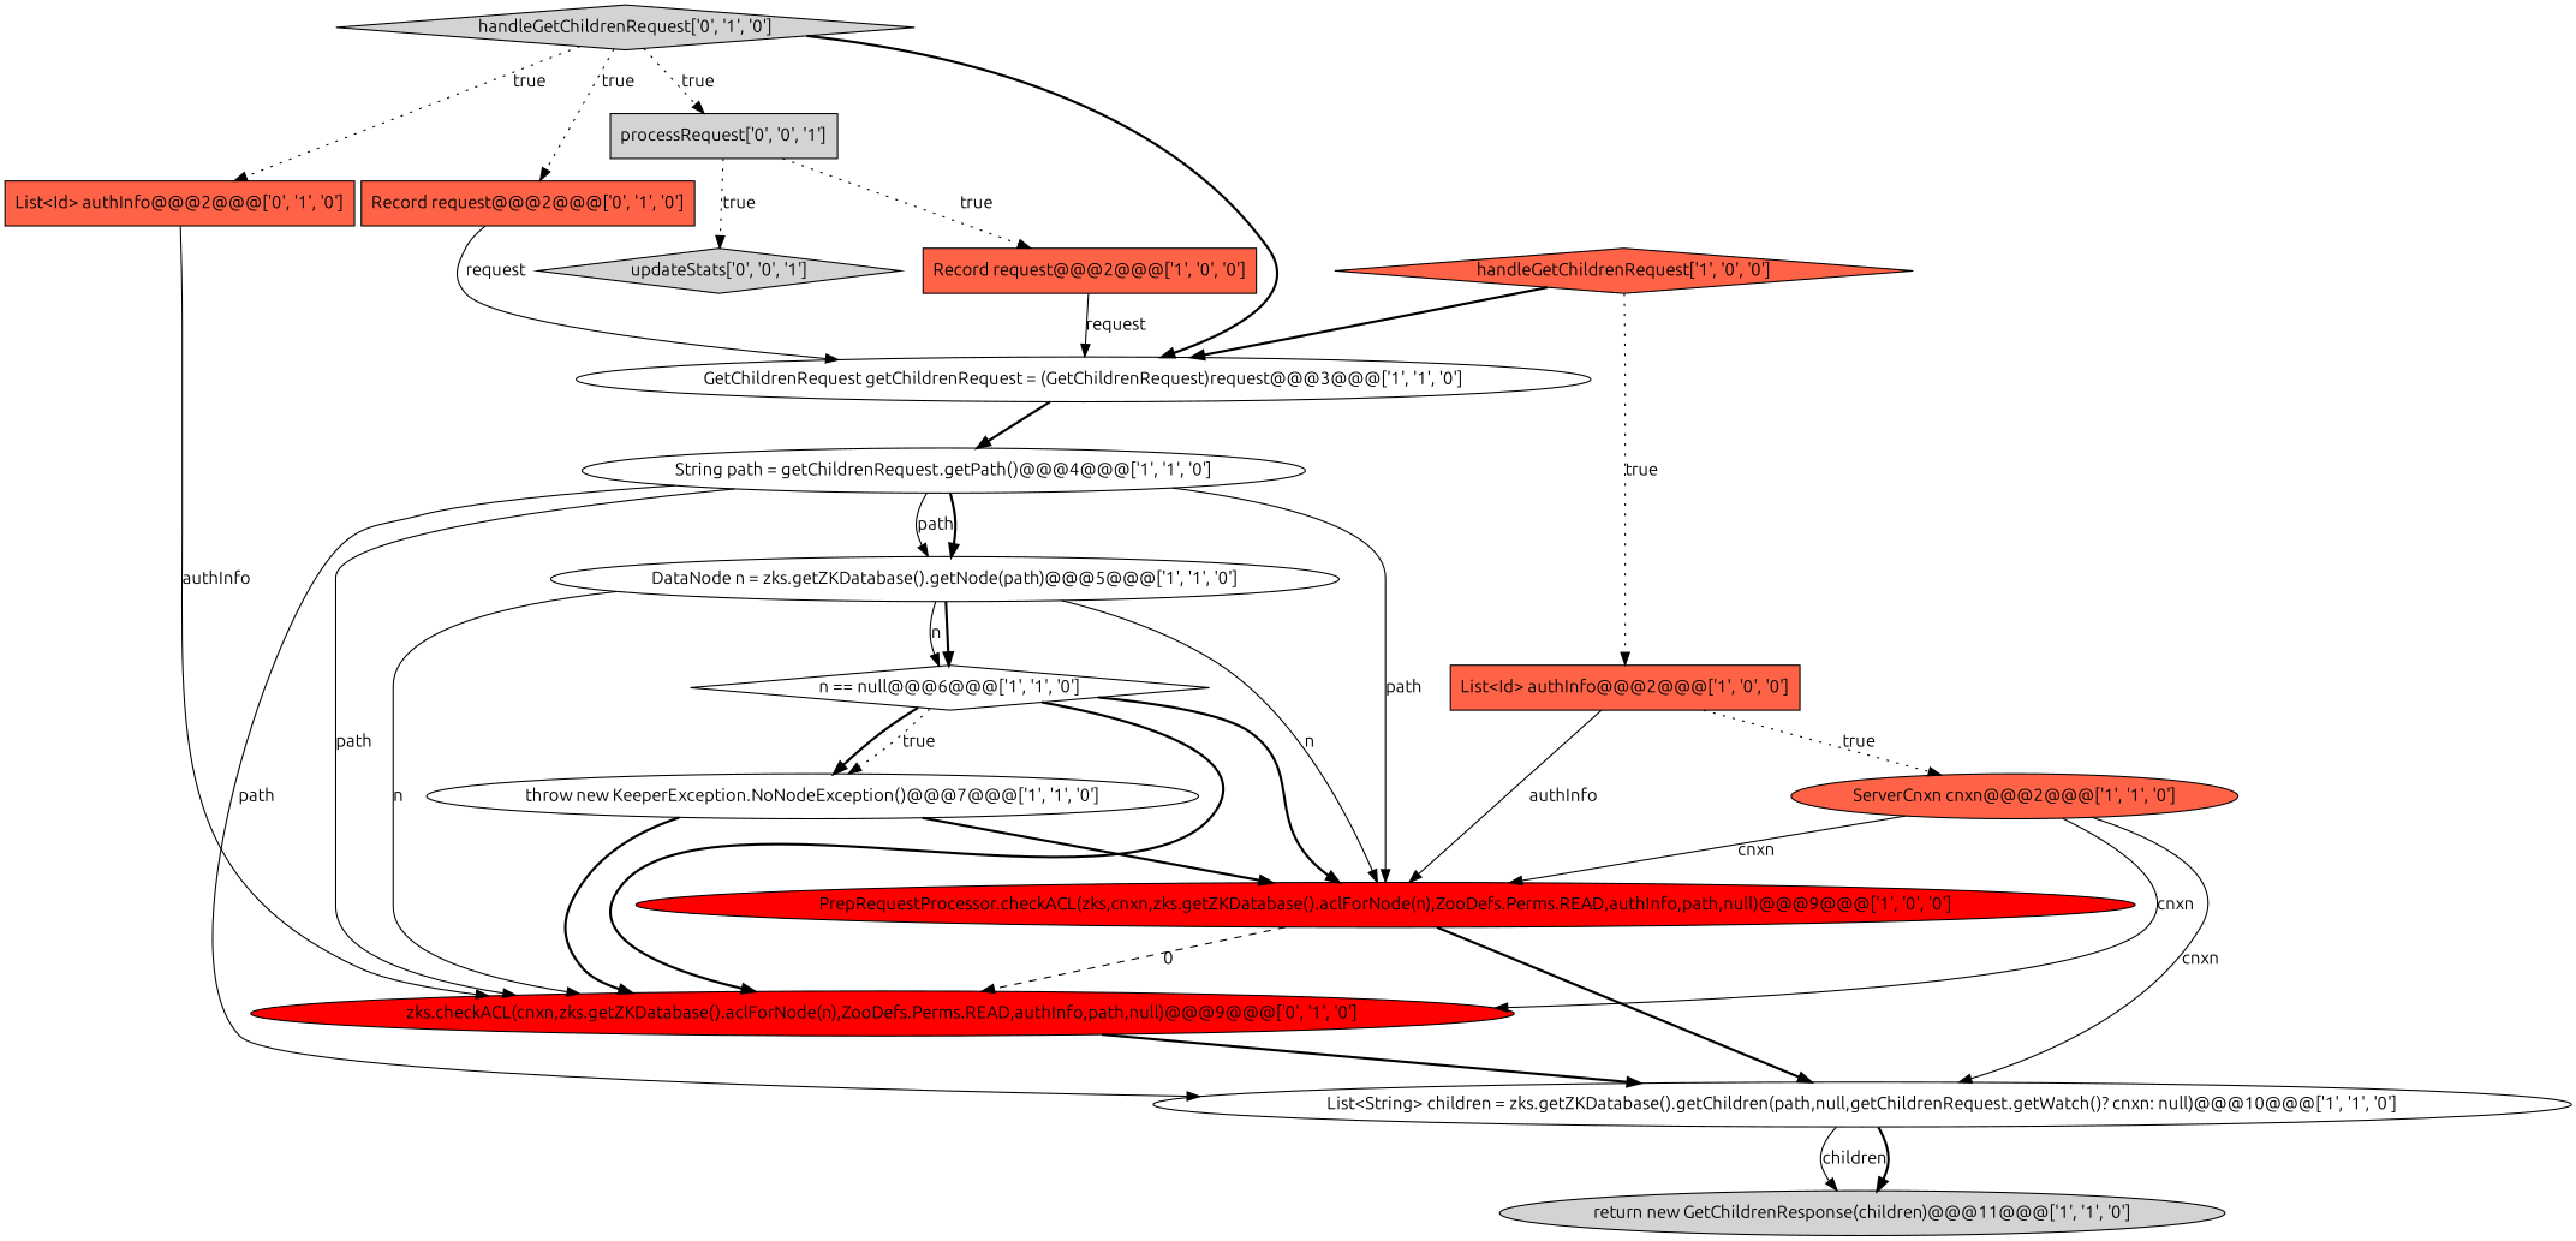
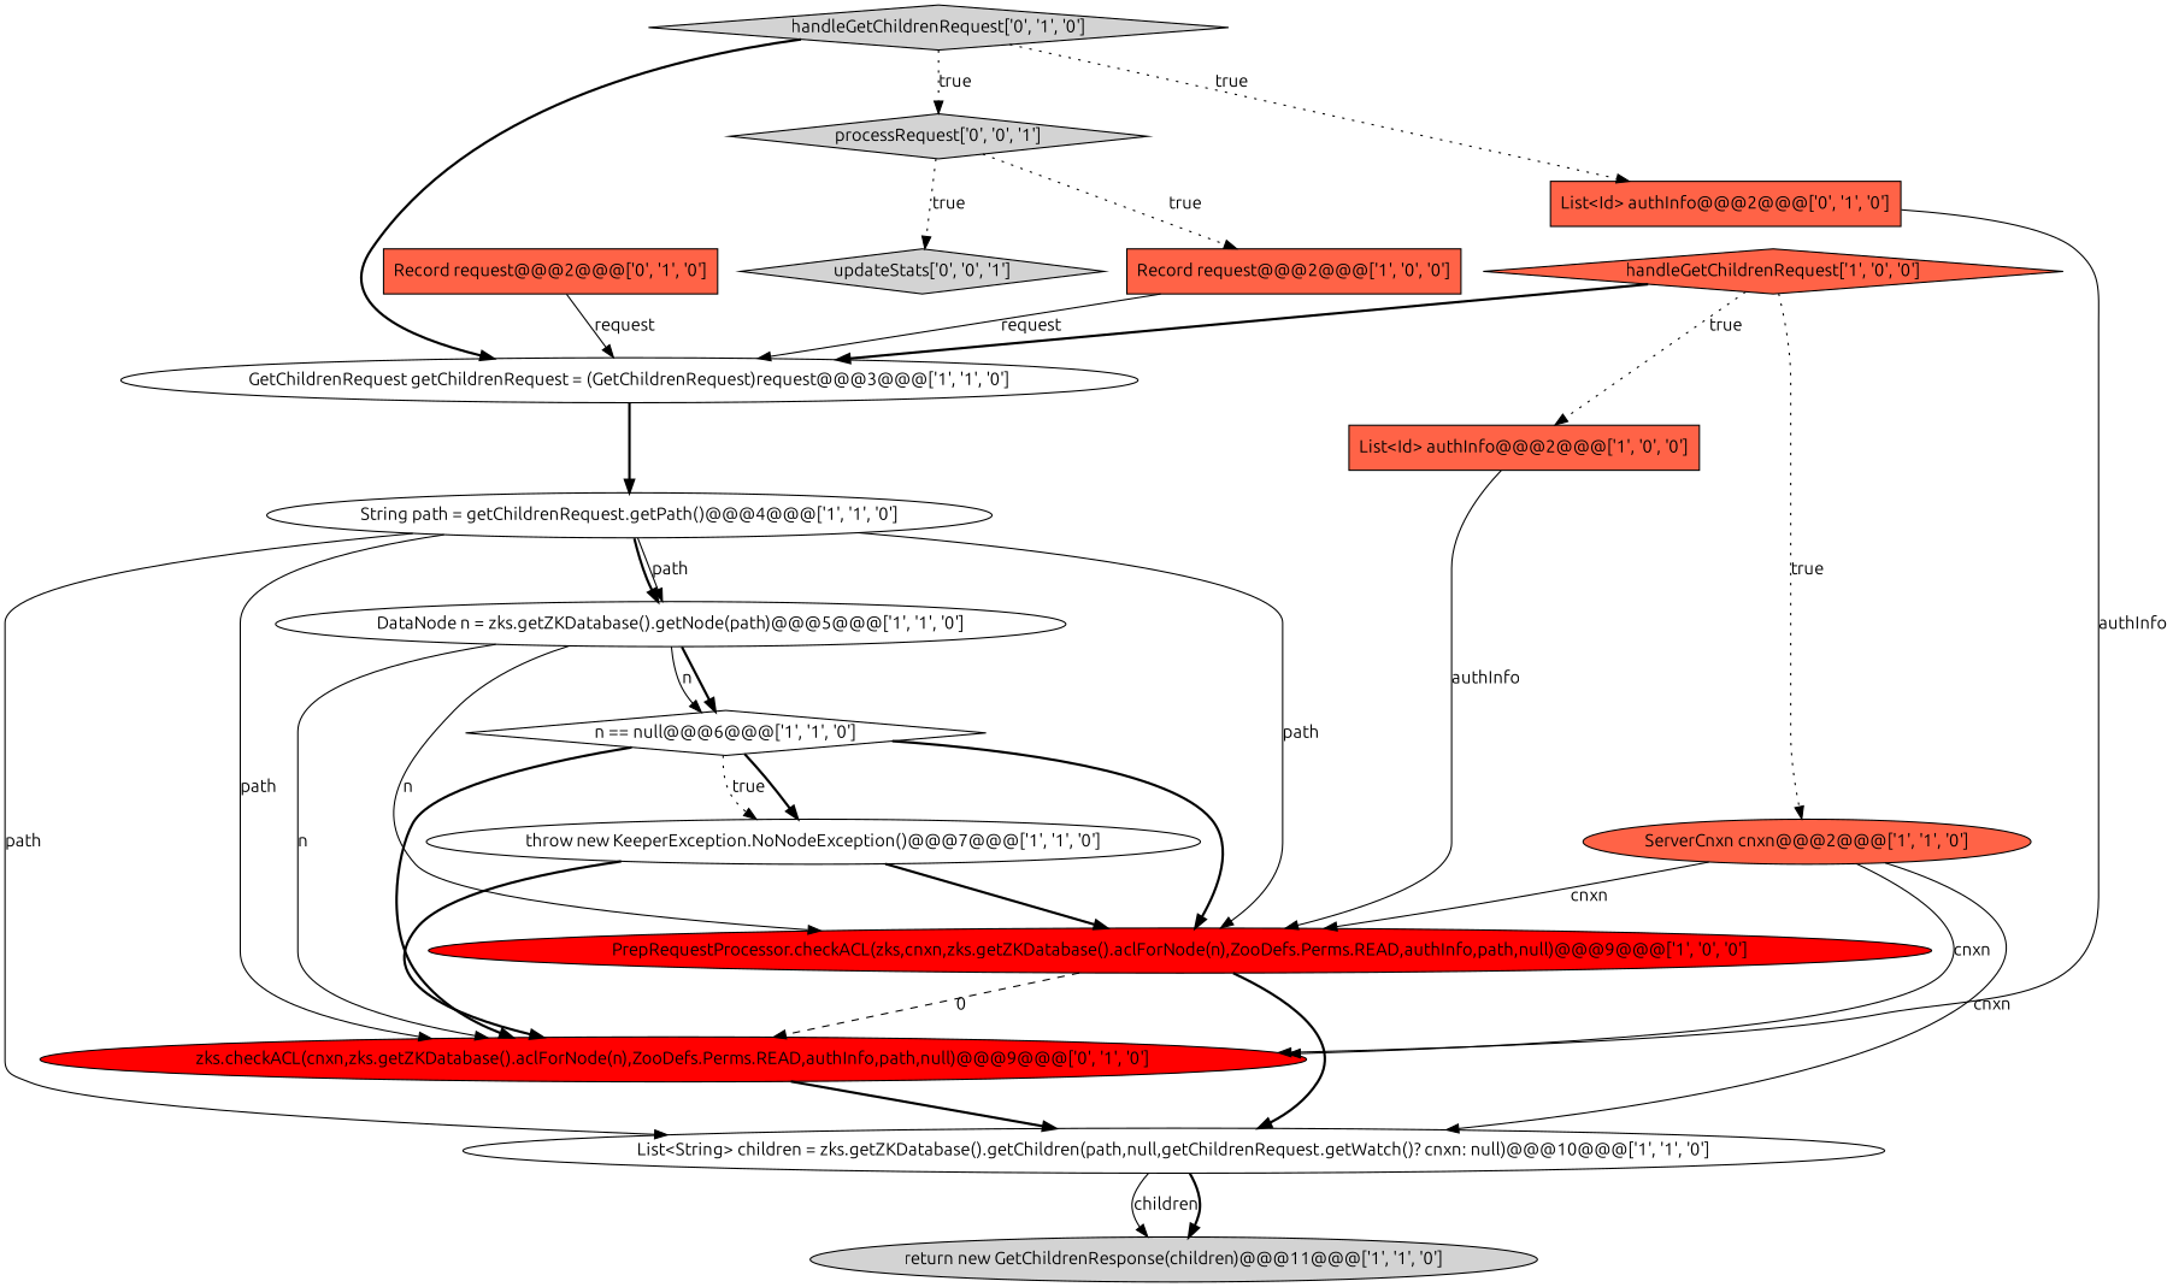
  digraph {
    fontname=Ubuntu
    node [fillcolor=white fontname=Ubuntu shape=ellipse style=filled]
    edge [fontname=Ubuntu style=solid]
    n1 [fillcolor=red label="PrepRequestProcessor.checkACL(zks,cnxn,zks.getZKDatabase().aclForNode(n),ZooDefs.Perms.READ,authInfo,path,null)@@@9@@@['1', '0', '0']"]
    n2 [label="List<String> children = zks.getZKDatabase().getChildren(path,null,getChildrenRequest.getWatch()? cnxn: null)@@@10@@@['1', '1', '0']"]
    n3 [fillcolor=red label="zks.checkACL(cnxn,zks.getZKDatabase().aclForNode(n),ZooDefs.Perms.READ,authInfo,path,null)@@@9@@@['0', '1', '0']"]
    n4 [fillcolor=lightgray label="return new GetChildrenResponse(children)@@@11@@@['1', '1', '0']"]
    n5 [fillcolor=lightgray label="updateStats['0', '0', '1']" shape=diamond]
    n6 [fillcolor=tomato label="List<Id> authInfo@@@2@@@['1', '0', '0']" shape=box]
    n7 [label="String path = getChildrenRequest.getPath()@@@4@@@['1', '1', '0']"]
    n8 [label="DataNode n = zks.getZKDatabase().getNode(path)@@@5@@@['1', '1', '0']"]
    n9 [label="n == null@@@6@@@['1', '1', '0']" shape=diamond]
    n10 [fillcolor=tomato label="List<Id> authInfo@@@2@@@['0', '1', '0']" shape=box]
    n11 [fillcolor=tomato label="Record request@@@2@@@['1', '0', '0']" shape=box]
    n12 [label="GetChildrenRequest getChildrenRequest = (GetChildrenRequest)request@@@3@@@['1', '1', '0']"]
    n13 [label="throw new KeeperException.NoNodeException()@@@7@@@['1', '1', '0']"]
    n14 [fillcolor=tomato label="ServerCnxn cnxn@@@2@@@['1', '1', '0']"]
    n15 [fillcolor=tomato label="handleGetChildrenRequest['1', '0', '0']" shape=diamond]
    n16 [fillcolor=tomato label="Record request@@@2@@@['0', '1', '0']" shape=box]
    n17 [fillcolor=lightgray label="handleGetChildrenRequest['0', '1', '0']" shape=diamond]
-   n18 [fillcolor=lightgray label="processRequest['0', '0', '1']" shape=box]
+   n18 [fillcolor=lightgray label="processRequest['0', '0', '1']" shape=diamond]
    n1 -> n2 [style=bold]
    n1 -> n3 [label=0 style=dashed]
    n2 -> n4 [label=children]
    n2 -> n4 [style=bold]
    n3 -> n2 [style=bold]
    n6 -> n1 [label=authInfo]
    n7 -> n1 [label=path]
    n7 -> n2 [label=path]
    n7 -> n3 [label=path]
    n7 -> n8 [label=path]
    n7 -> n8 [style=bold]
    n8 -> n1 [label=n]
    n8 -> n3 [label=n]
    n8 -> n9 [label=n]
    n8 -> n9 [style=bold]
    n9 -> n1 [style=bold]
    n9 -> n3 [style=bold]
    n9 -> n13 [label=true style=dotted]
    n9 -> n13 [style=bold]
    n10 -> n3 [label=authInfo]
    n11 -> n12 [label=request]
    n12 -> n7 [style=bold]
    n13 -> n1 [style=bold]
    n13 -> n3 [style=bold]
    n14 -> n1 [label=cnxn]
    n14 -> n2 [label=cnxn]
    n14 -> n3 [label=cnxn]
    n15 -> n6 [label=true style=dotted]
    n15 -> n12 [style=bold]
-   n6 -> n14 [label=true style=dotted]
+   n15 -> n14 [label=true style=dotted]
    n16 -> n12 [label=request]
    n17 -> n10 [label=true style=dotted]
    n17 -> n12 [style=bold]
-   n17 -> n16 [label=true style=dotted]
    n17 -> n18 [label=true style=dotted]
    n18 -> n5 [label=true style=dotted]
    n18 -> n11 [label=true style=dotted]
  }
